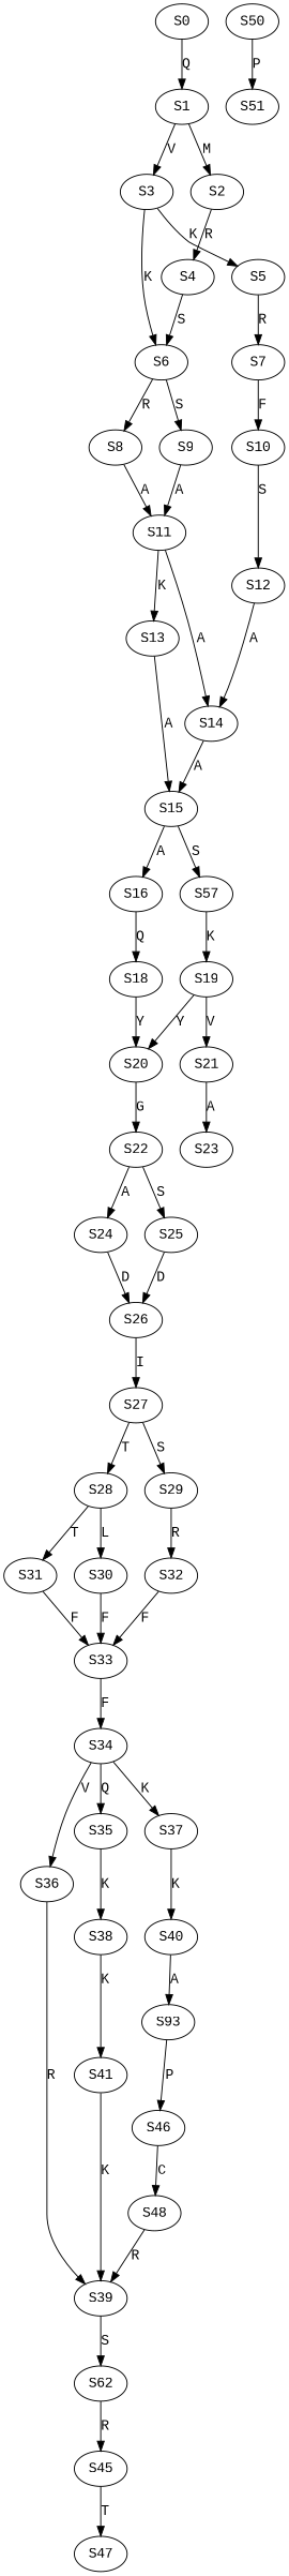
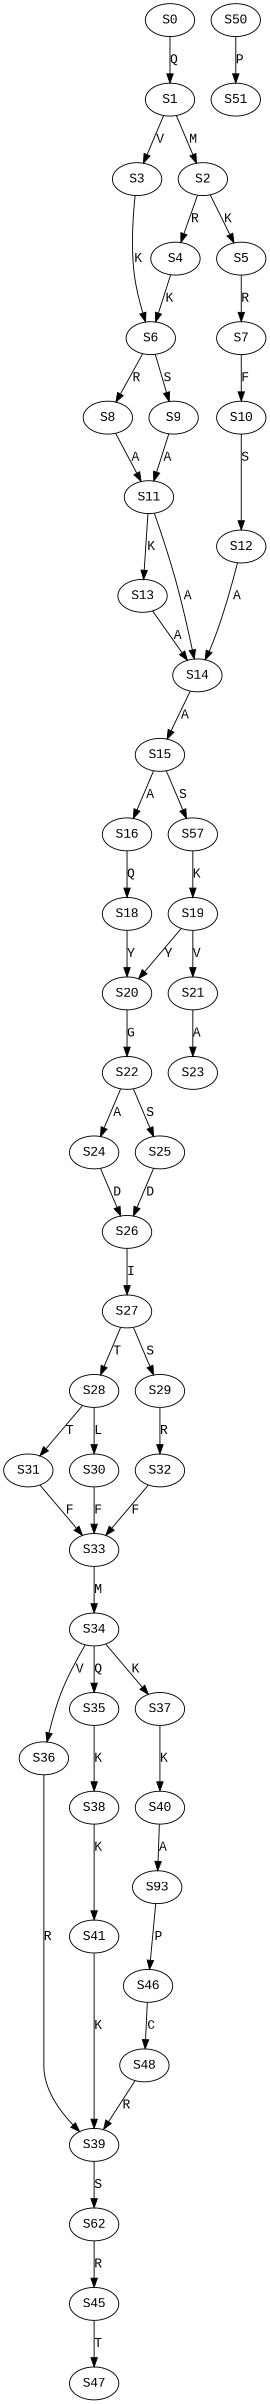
  strict digraph {
    fontname="Liberation Mono"
    node [fontname="Liberation Mono"]
    edge [fontname="Liberation Mono"]
    S0
    S1
    S2
    S3
    S4
    S5
    S6
    S7
    S8
    S9
    S10
    S11
    S12
    S13
    S14
    S15
    S16
    n18 [label=S57]
    S18
    S19
    S20
    S21
    S22
    S23
    S24
    S25
    S26
    S27
    S28
    S29
    S30
    S31
    S32
    S33
    S34
    S35
    S36
    S37
    S38
    S39
    S40
    S41
    n43 [label=S62]
    n44 [label=S93]
    S45
    S46
    S47
    S48
    S50
    S51
    S0 -> S1 [label=Q]
    S1 -> S2 [label=M]
    S1 -> S3 [label=V]
    S2 -> S4 [label=R]
-   S3 -> S5 [label=K]
+   S2 -> S5 [label=K]
    S3 -> S6 [label=K]
-   S4 -> S6 [label=S]
+   S4 -> S6 [label=K]
    S5 -> S7 [label=R]
    S6 -> S8 [label=R]
    S6 -> S9 [label=S]
    S7 -> S10 [label=F]
    S8 -> S11 [label=A]
    S9 -> S11 [label=A]
    S10 -> S12 [label=S]
    S11 -> S13 [label=K]
    S11 -> S14 [label=A]
    S12 -> S14 [label=A]
-   S13 -> S15 [label=A]
+   S13 -> S14 [label=A]
    S14 -> S15 [label=A]
    S15 -> S16 [label=A]
    S15 -> n18 [label=S]
    S16 -> S18 [label=Q]
    n18 -> S19 [label=K]
    S18 -> S20 [label=Y]
    S19 -> S20 [label=Y]
    S19 -> S21 [label=V]
    S20 -> S22 [label=G]
    S21 -> S23 [label=A]
    S22 -> S24 [label=A]
    S22 -> S25 [label=S]
    S24 -> S26 [label=D]
    S25 -> S26 [label=D]
    S26 -> S27 [label=I]
    S27 -> S28 [label=T]
    S27 -> S29 [label=S]
    S28 -> S30 [label=L]
    S28 -> S31 [label=T]
    S29 -> S32 [label=R]
    S30 -> S33 [label=F]
    S31 -> S33 [label=F]
    S32 -> S33 [label=F]
-   S33 -> S34 [label=F]
+   S33 -> S34 [label=M]
    S34 -> S35 [label=Q]
    S34 -> S36 [label=V]
    S34 -> S37 [label=K]
    S35 -> S38 [label=K]
    S36 -> S39 [label=R]
    S37 -> S40 [label=K]
    S38 -> S41 [label=K]
    S39 -> n43 [label=S]
    S40 -> n44 [label=A]
    S41 -> S39 [label=K]
    n43 -> S45 [label=R]
    n44 -> S46 [label=P]
    S45 -> S47 [label=T]
    S46 -> S48 [label=C]
    S48 -> S39 [label=R]
    S50 -> S51 [label=P]
  }
